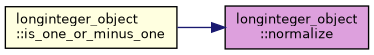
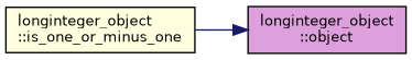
  digraph {
    rankdir=LR
    node [color=black fontname=Helvetica fontsize=10 shape=record style=filled]
    n1 [fillcolor=lightyellow fontcolor=black height=0.2 label="longinteger_object\l::is_one_or_minus_one" width=0.4]
-   n2 [fillcolor=plum height=0.2 label="longinteger_object\l::normalize" width=0.4]
+   n2 [fillcolor=plum height=0.2 label="longinteger_object\l::object" width=0.4]
    n1 -> n2 [color=midnightblue fontname=Helvetica fontsize=10 labelfontname=Helvetica labelfontsize=10 style=solid]
  }
